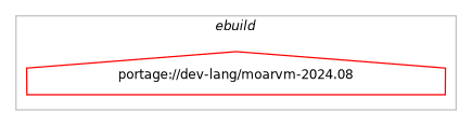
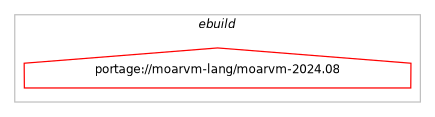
  digraph {
    compound=true
    concentrate=true
    fontname=Helvetica
    fontsize=10
    newrank=true
    rankdir=LR
    ranksep=1.5
-   n1 [color=red fontname=Helvetica fontsize=10 label="portage://dev-lang/moarvm-2024.08" width=4 shape=house]
+   n1 [color=red fontname=Helvetica fontsize=10 label="portage://moarvm-lang/moarvm-2024.08" width=4 shape=house]
    subgraph cluster_1 {
      color=gray
      label=<<i>ebuild</i>>
      n1
    }
    subgraph cluster_2 {
      color=gray
      label=<<i>dependencies</i>>
      subgraph cluster_3 {
        color=gray
        fillcolor="#eeeeee"
        label=<<i>compile</i>>
        style=filled
      }
      subgraph cluster_4 {
        color=gray
        fillcolor="#eeeeee"
        label=<<i>compile and run</i>>
        style=filled
      }
      subgraph cluster_5 {
        color=gray
        fillcolor="#eeeeee"
        label=<<i>run</i>>
        style=filled
      }
    }
    subgraph cluster_6 {
      color=gray
      label=<<i>candidates</i>>
      rank=same
    }
  }
